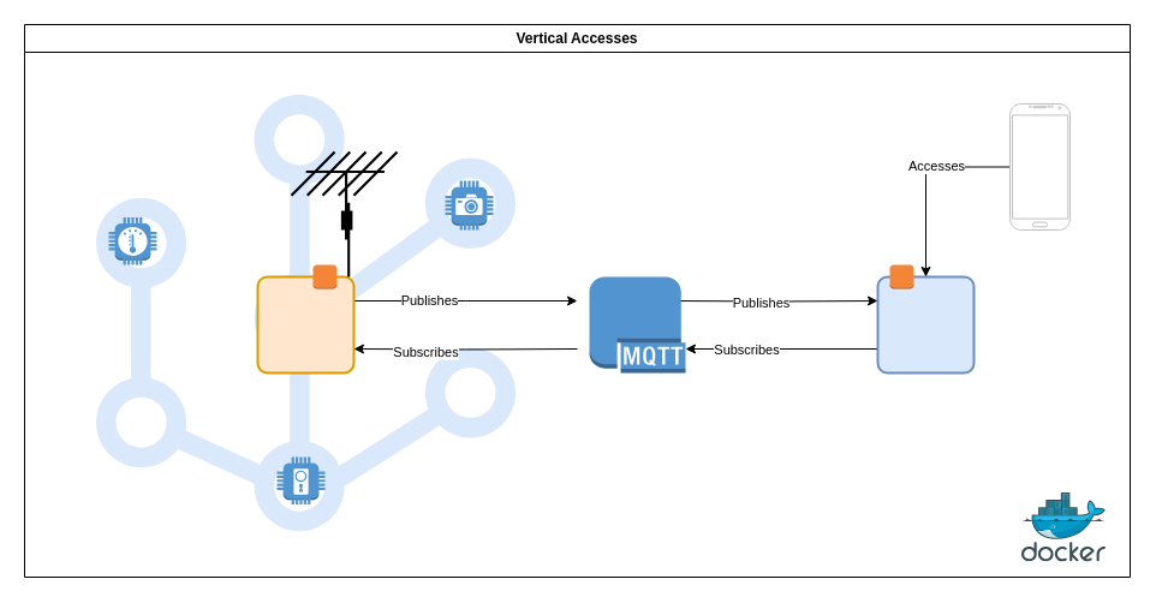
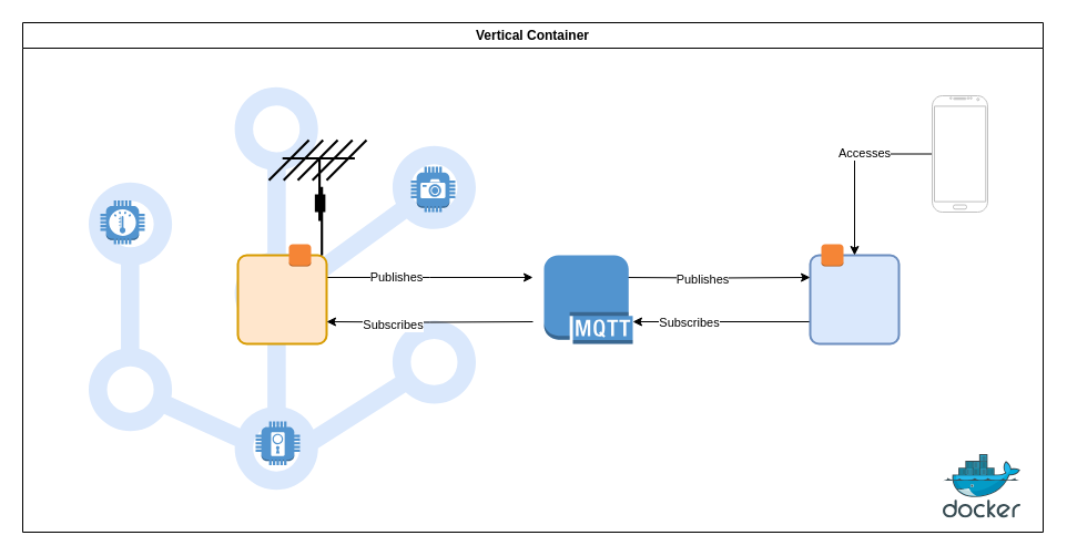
  <mxCell id="0" />
  <mxCell id="1" parent="0" />
- <mxCell id="2" value="Vertical Accesses" style="swimlane;whiteSpace=wrap;html=1;" vertex="1" parent="1"><mxGeometry x="20" y="20" width="920" height="460" as="geometry" /></mxCell>
+ <mxCell id="2" value="Vertical Container" style="swimlane;whiteSpace=wrap;html=1;" vertex="1" parent="1"><mxGeometry x="20" y="20" width="920" height="460" as="geometry" /></mxCell>
  <mxCell id="3" value="" style="sketch=0;outlineConnect=0;fillColor=#dae8fc;strokeColor=#6c8ebf;dashed=0;verticalLabelPosition=bottom;verticalAlign=top;align=center;html=1;fontSize=12;fontStyle=0;aspect=fixed;pointerEvents=1;shape=mxgraph.aws4.mesh;" vertex="1" parent="2"><mxGeometry x="50" y="58.36" width="368" height="363.28" as="geometry" /></mxCell>
  <mxCell id="4" value="" style="image;sketch=0;aspect=fixed;html=1;points=[];align=center;fontSize=12;image=img/lib/mscae/Docker.svg;" vertex="1" parent="2"><mxGeometry x="830" y="390" width="70" height="57.4" as="geometry" /></mxCell>
  <mxCell id="5" style="edgeStyle=orthogonalEdgeStyle;rounded=0;orthogonalLoop=1;jettySize=auto;html=1;exitX=1;exitY=0.25;exitDx=0;exitDy=0;" edge="1" parent="2" source="7"><mxGeometry relative="1" as="geometry"><mxPoint x="460" y="230" as="targetPoint" /></mxGeometry></mxCell>
  <mxCell id="6" value="Publishes" style="edgeLabel;html=1;align=center;verticalAlign=middle;resizable=0;points=[];" vertex="1" connectable="0" parent="5"><mxGeometry x="-0.335" y="1" relative="1" as="geometry"><mxPoint as="offset" /></mxGeometry></mxCell>
  <mxCell id="7" value="" style="rounded=1;arcSize=10;dashed=0;fillColor=#ffe6cc;strokeWidth=2;strokeColor=#d79b00;" vertex="1" parent="2"><mxGeometry x="194" y="210" width="80" height="80" as="geometry" /></mxCell>
  <mxCell id="8" value="" style="dashed=0;html=1;shape=mxgraph.aws3.instance;fillColor=#F58536;gradientColor=none;dashed=0;" vertex="1" parent="2"><mxGeometry x="240" y="200" width="20" height="20" as="geometry" /></mxCell>
  <mxCell id="9" style="edgeStyle=orthogonalEdgeStyle;rounded=0;orthogonalLoop=1;jettySize=auto;html=1;exitX=0;exitY=0.75;exitDx=0;exitDy=0;entryX=1;entryY=0.75;entryDx=0;entryDy=0;entryPerimeter=0;" edge="1" parent="2" source="11" target="17"><mxGeometry relative="1" as="geometry" /></mxCell>
  <mxCell id="10" value="Subscribes" style="edgeLabel;html=1;align=center;verticalAlign=middle;resizable=0;points=[];" vertex="1" connectable="0" parent="9"><mxGeometry x="0.375" relative="1" as="geometry"><mxPoint as="offset" /></mxGeometry></mxCell>
  <mxCell id="11" value="" style="rounded=1;arcSize=10;dashed=0;fillColor=#dae8fc;strokeWidth=2;strokeColor=#6c8ebf;" vertex="1" parent="2"><mxGeometry x="710" y="210" width="80" height="80" as="geometry" /></mxCell>
  <mxCell id="12" value="" style="dashed=0;html=1;shape=mxgraph.aws3.instance;fillColor=#F58536;gradientColor=none;dashed=0;" vertex="1" parent="2"><mxGeometry x="720" y="200" width="20" height="20" as="geometry" /></mxCell>
  <mxCell id="13" style="edgeStyle=orthogonalEdgeStyle;rounded=0;orthogonalLoop=1;jettySize=auto;html=1;entryX=0;entryY=0.25;entryDx=0;entryDy=0;" edge="1" parent="2" target="11"><mxGeometry relative="1" as="geometry"><mxPoint x="540" y="230" as="sourcePoint" /></mxGeometry></mxCell>
  <mxCell id="14" value="Publishes" style="edgeLabel;html=1;align=center;verticalAlign=middle;resizable=0;points=[];" vertex="1" connectable="0" parent="13"><mxGeometry x="-0.144" y="-1" relative="1" as="geometry"><mxPoint as="offset" /></mxGeometry></mxCell>
  <mxCell id="15" style="edgeStyle=orthogonalEdgeStyle;rounded=0;orthogonalLoop=1;jettySize=auto;html=1;entryX=1;entryY=0.75;entryDx=0;entryDy=0;" edge="1" parent="2" target="7"><mxGeometry relative="1" as="geometry"><mxPoint x="460" y="270" as="sourcePoint" /></mxGeometry></mxCell>
  <mxCell id="16" value="Subscribes" style="edgeLabel;html=1;align=center;verticalAlign=middle;resizable=0;points=[];" vertex="1" connectable="0" parent="15"><mxGeometry x="0.367" y="2" relative="1" as="geometry"><mxPoint as="offset" /></mxGeometry></mxCell>
  <mxCell id="17" value="" style="outlineConnect=0;dashed=0;verticalLabelPosition=bottom;verticalAlign=top;align=center;html=1;shape=mxgraph.aws3.mqtt_protocol;fillColor=#5294CF;gradientColor=none;" vertex="1" parent="2"><mxGeometry x="470" y="210" width="80" height="80" as="geometry" /></mxCell>
  <mxCell id="18" value="" style="shape=mxgraph.cisco.wireless.antenna;html=1;pointerEvents=1;dashed=0;fillColor=#036897;strokeColor=#ffffff;strokeWidth=2;verticalLabelPosition=bottom;verticalAlign=top;align=center;outlineConnect=0;" vertex="1" parent="2"><mxGeometry x="222" y="106" width="88" height="104" as="geometry" /></mxCell>
  <mxCell id="19" value="" style="outlineConnect=0;dashed=0;verticalLabelPosition=bottom;verticalAlign=top;align=center;html=1;shape=mxgraph.aws3.thermostat;fillColor=#5294CF;gradientColor=none;" vertex="1" parent="2"><mxGeometry x="70" y="160.5" width="40" height="39.5" as="geometry" /></mxCell>
  <mxCell id="20" value="" style="outlineConnect=0;dashed=0;verticalLabelPosition=bottom;verticalAlign=top;align=center;html=1;shape=mxgraph.aws3.door_lock;fillColor=#5294CF;gradientColor=none;" vertex="1" parent="2"><mxGeometry x="210" y="360" width="40" height="39.5" as="geometry" /></mxCell>
  <mxCell id="21" value="" style="outlineConnect=0;dashed=0;verticalLabelPosition=bottom;verticalAlign=top;align=center;html=1;shape=mxgraph.aws3.camera;fillColor=#5294CF;gradientColor=none;" vertex="1" parent="2"><mxGeometry x="350" y="130" width="40" height="41" as="geometry" /></mxCell>
  <mxCell id="22" value="" style="shape=image;verticalLabelPosition=bottom;labelBackgroundColor=default;verticalAlign=top;aspect=fixed;imageAspect=0;image=https://www.zigbee2mqtt.io/logo.png;" vertex="1" parent="2"><mxGeometry x="204" y="220" width="60" height="60" as="geometry" /></mxCell>
  <mxCell id="23" value="" style="shape=image;verticalLabelPosition=bottom;labelBackgroundColor=default;verticalAlign=top;aspect=fixed;imageAspect=0;image=https://upload.wikimedia.org/wikipedia/commons/thumb/6/6e/Home_Assistant_Logo.svg/2048px-Home_Assistant_Logo.svg.png;" vertex="1" parent="2"><mxGeometry x="715" y="215" width="70" height="70" as="geometry" /></mxCell>
  <mxCell id="24" value="" style="edgeStyle=orthogonalEdgeStyle;rounded=0;orthogonalLoop=1;jettySize=auto;html=1;entryX=0.5;entryY=0;entryDx=0;entryDy=0;" edge="1" parent="2" source="26" target="11"><mxGeometry relative="1" as="geometry"><mxPoint x="845" y="273.5" as="targetPoint" /></mxGeometry></mxCell>
  <mxCell id="25" value="Accesses" style="edgeLabel;html=1;align=center;verticalAlign=middle;resizable=0;points=[];" vertex="1" connectable="0" parent="24"><mxGeometry x="-0.232" y="-1" relative="1" as="geometry"><mxPoint as="offset" /></mxGeometry></mxCell>
  <mxCell id="26" value="" style="verticalLabelPosition=bottom;verticalAlign=top;html=1;shadow=0;dashed=0;strokeWidth=1;shape=mxgraph.android.phone2;strokeColor=#c0c0c0;" vertex="1" parent="2"><mxGeometry x="820" y="66" width="50" height="105" as="geometry" /></mxCell>
  <mxCell id="27" value="" style="shape=image;verticalLabelPosition=bottom;labelBackgroundColor=default;verticalAlign=top;aspect=fixed;imageAspect=0;image=https://upload.wikimedia.org/wikipedia/commons/thumb/6/6e/Home_Assistant_Logo.svg/2048px-Home_Assistant_Logo.svg.png;" vertex="1" parent="2"><mxGeometry x="832.5" y="120" width="25" height="25" as="geometry" /></mxCell>
